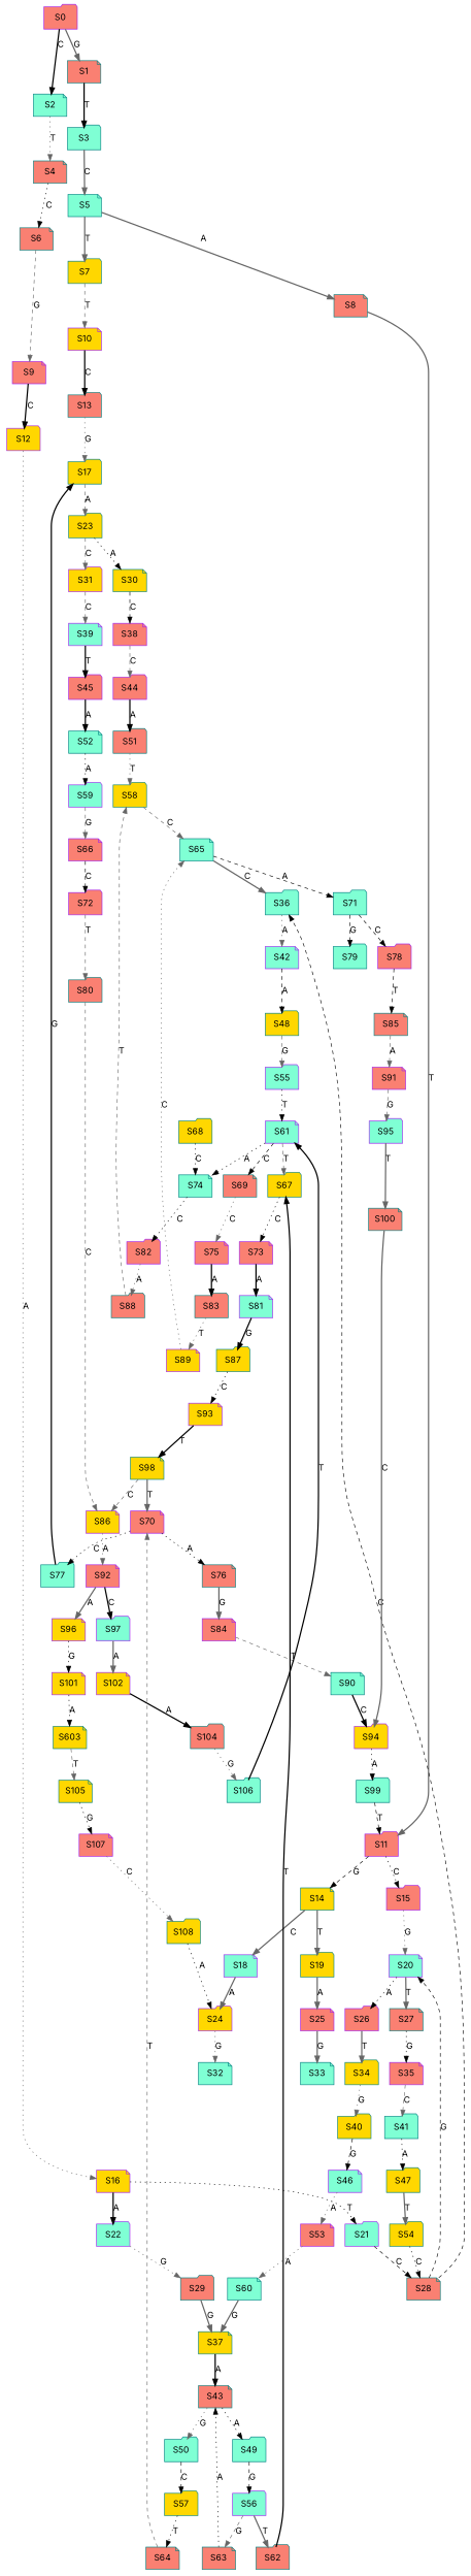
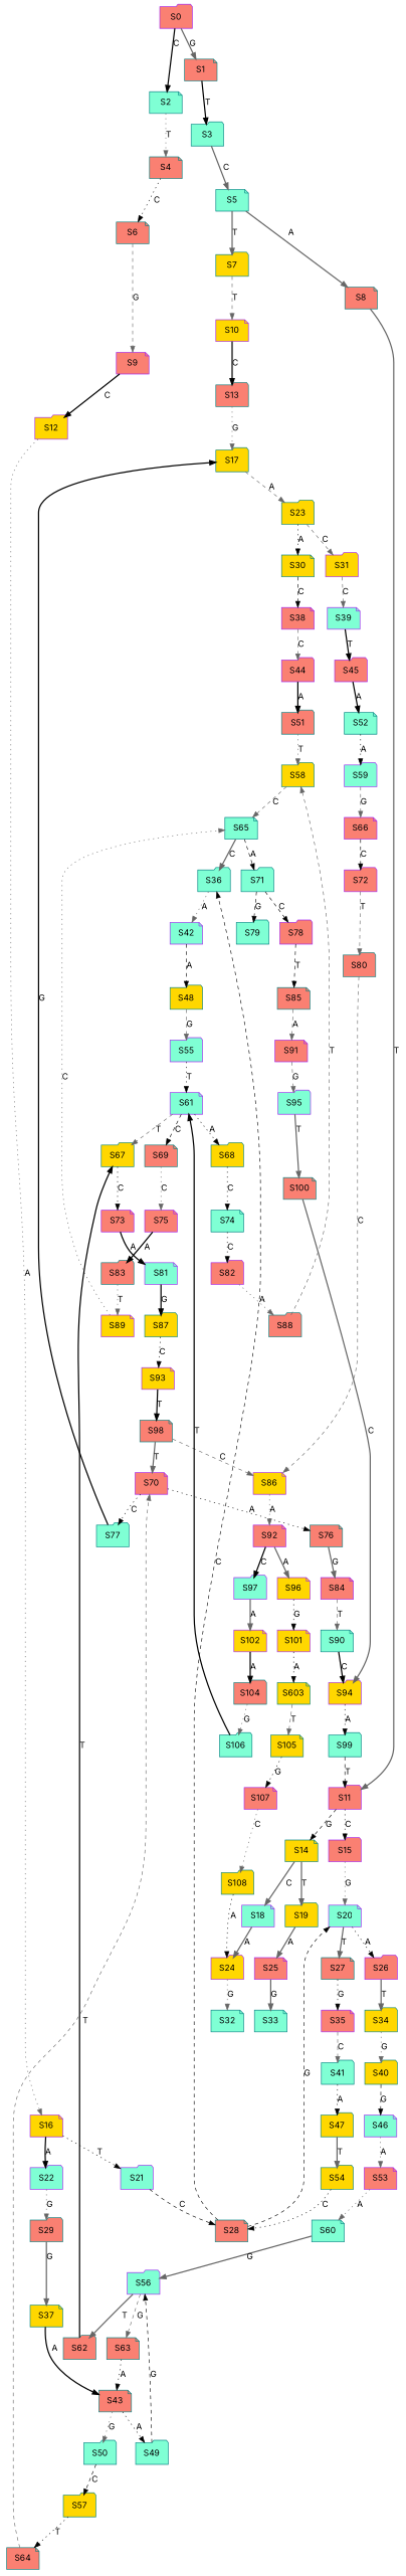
  strict digraph {
    fontname=Inter
    node [color=teal fillcolor=salmon fontname=Inter shape=note style=filled]
    edge [color=gray40 fontname=Inter style=dotted]
    S0 [color=purple shape=folder]
    S1
    S2 [fillcolor=aquamarine]
    S3 [fillcolor=aquamarine shape=folder]
    S4
    S5 [fillcolor=aquamarine]
    S6
    S7 [fillcolor=gold shape=folder]
    S8
    S9 [color=purple]
    S10 [color=purple fillcolor=gold]
    S11 [color=purple shape=folder]
    S12 [color=purple fillcolor=gold shape=folder]
    S13 [shape=folder]
    S14 [fillcolor=gold]
    S15 [color=purple shape=folder]
    S16 [color=purple fillcolor=gold]
    S17 [fillcolor=gold shape=folder]
    S18 [color=purple fillcolor=aquamarine]
    S19 [fillcolor=gold shape=folder]
    S20 [color=purple fillcolor=aquamarine]
    S21 [color=purple fillcolor=aquamarine shape=folder]
    S22 [color=purple fillcolor=aquamarine shape=folder]
    S23 [fillcolor=gold shape=folder]
    S24 [color=purple fillcolor=gold shape=folder]
    S25 [color=purple]
    S26 [color=purple shape=folder]
    S27
    S28
    S29 [shape=folder]
    S30 [fillcolor=gold]
    S31 [color=purple fillcolor=gold shape=folder]
    S32 [fillcolor=aquamarine]
    S33 [fillcolor=aquamarine]
    S34 [fillcolor=gold shape=folder]
    S35 [color=purple]
    S36 [fillcolor=aquamarine shape=folder]
    S37 [fillcolor=gold]
    S38 [color=purple]
    S39 [color=purple fillcolor=aquamarine]
    S40 [fillcolor=gold shape=folder]
    S41 [fillcolor=aquamarine shape=folder]
    S42 [color=purple fillcolor=aquamarine]
    S43
    S44 [color=purple shape=folder]
    S45 [color=purple shape=folder]
    S46 [color=purple fillcolor=aquamarine]
    S47 [fillcolor=gold shape=folder]
    S48 [fillcolor=gold shape=folder]
    S49 [fillcolor=aquamarine shape=folder]
    S50 [fillcolor=aquamarine shape=folder]
    S51 [shape=folder]
    S52 [fillcolor=aquamarine]
    S53 [color=purple]
    S54 [fillcolor=gold shape=folder]
    S55 [color=purple fillcolor=aquamarine shape=folder]
    S56 [color=purple fillcolor=aquamarine shape=folder]
    S57 [fillcolor=gold shape=folder]
    S58 [fillcolor=gold shape=folder]
    S59 [color=purple fillcolor=aquamarine shape=folder]
    S60 [fillcolor=aquamarine]
    S61 [color=purple fillcolor=aquamarine]
    S62 [shape=folder]
    S63
    S64
    S65 [fillcolor=aquamarine]
    S66 [color=purple]
    S67 [fillcolor=gold shape=folder]
    S68 [fillcolor=gold shape=folder]
    S69
    S70 [color=purple]
    S71 [fillcolor=aquamarine shape=folder]
    S72 [color=purple shape=folder]
    S73 [color=purple]
    S74 [fillcolor=aquamarine]
    S75 [color=purple]
    S76
    S77 [fillcolor=aquamarine shape=folder]
    S78 [color=purple shape=folder]
    S79 [fillcolor=aquamarine shape=folder]
    S80 [shape=folder]
    S81 [color=purple fillcolor=aquamarine]
    S82 [color=purple shape=folder]
    S83 [shape=folder]
    S84 [color=purple]
    S85
    S86 [color=purple fillcolor=gold]
    S87 [fillcolor=gold shape=folder]
    S88 [shape=folder]
    S89 [color=purple fillcolor=gold]
    S90 [fillcolor=aquamarine]
    S91 [color=purple]
    S92 [color=purple]
    S93 [color=purple fillcolor=gold]
    S94 [color=purple fillcolor=gold shape=folder]
    S95 [color=purple fillcolor=aquamarine shape=folder]
    S96 [color=purple fillcolor=gold]
    S97 [color=purple fillcolor=aquamarine shape=folder]
-   S98 [fillcolor=gold]
+   S98
    S99 [fillcolor=aquamarine shape=folder]
    S100
    S101 [color=purple fillcolor=gold]
    S102 [color=purple fillcolor=gold]
    n104 [fillcolor=gold label=S603]
    S104 [shape=folder]
    S105 [fillcolor=gold]
    S106 [fillcolor=aquamarine shape=folder]
    S107 [color=purple]
    S108 [fillcolor=gold shape=folder]
    S0 -> S1 [label=G style=bold]
    S0 -> S2 [color=black label=C style=bold]
    S1 -> S3 [color=black label=T style=bold]
    S2 -> S4 [label=T]
    S3 -> S5 [label=C style=bold]
    S4 -> S6 [color=black label=C]
    S5 -> S7 [label=T style=bold]
    S5 -> S8 [label=A style=bold]
    S6 -> S9 [label=G style=dashed]
    S7 -> S10 [label=T style=dashed]
    S8 -> S11 [label=T style=bold]
    S9 -> S12 [color=black label=C style=bold]
    S10 -> S13 [color=black label=C style=bold]
    S11 -> S14 [color=black label=G style=dashed]
    S11 -> S15 [color=black label=C]
    S12 -> S16 [label=A]
    S13 -> S17 [label=G]
    S14 -> S18 [label=C style=bold]
    S14 -> S19 [label=T style=bold]
    S15 -> S20 [label=G]
    S16 -> S21 [color=black label=T]
    S16 -> S22 [color=black label=A style=bold]
    S17 -> S23 [label=A style=dashed]
    S18 -> S24 [label=A style=bold]
    S19 -> S25 [label=A style=bold]
    S20 -> S26 [color=black label=A]
    S20 -> S27 [label=T style=bold]
    S21 -> S28 [color=black label=C style=dashed]
    S22 -> S29 [label=G]
    S23 -> S30 [color=black label=A]
    S23 -> S31 [label=C style=dashed]
    S24 -> S32 [label=G]
    S25 -> S33 [label=G style=bold]
    S26 -> S34 [label=T style=bold]
    S27 -> S35 [color=black label=G]
    S28 -> S20 [color=black label=G style=dashed]
    S28 -> S36 [color=black label=C style=dashed]
    S29 -> S37 [label=G style=bold]
    S30 -> S38 [color=black label=C style=dashed]
    S31 -> S39 [label=C style=dashed]
    S34 -> S40 [label=G]
    S35 -> S41 [label=C style=dashed]
    S36 -> S42 [label=A]
    S37 -> S43 [color=black label=A style=bold]
    S38 -> S44 [label=C style=dashed]
    S39 -> S45 [color=black label=T style=bold]
    S40 -> S46 [color=black label=G style=dashed]
    S41 -> S47 [color=black label=A]
    S42 -> S48 [color=black label=A style=dashed]
    S43 -> S49 [color=black label=A]
    S43 -> S50 [label=G]
    S44 -> S51 [color=black label=A style=bold]
    S45 -> S52 [color=black label=A style=bold]
    S46 -> S53 [label=A]
    S47 -> S54 [label=T style=bold]
    S48 -> S55 [label=G style=dashed]
    S49 -> S56 [color=black label=G style=dashed]
    S50 -> S57 [color=black label=C style=dashed]
    S51 -> S58 [label=T]
    S52 -> S59 [color=black label=A]
    S53 -> S60 [label=A]
    S54 -> S28 [color=black label=C]
    S55 -> S61 [color=black label=T]
    S56 -> S62 [label=T style=bold]
    S56 -> S63 [label=G style=dashed]
    S57 -> S64 [color=black label=T]
    S58 -> S65 [label=C style=dashed]
    S59 -> S66 [label=G style=dashed]
-   S60 -> S37 [label=G style=bold]
+   S60 -> S56 [label=G style=bold]
    S61 -> S67 [label=T style=dashed]
-   S61 -> S74 [color=black label=A]
+   S61 -> S68 [color=black label=A]
    S61 -> S69 [color=black label=C style=dashed]
    S62 -> S67 [color=black label=T style=bold]
    S63 -> S43 [color=black label=A]
    S64 -> S70 [label=T style=dashed]
    S65 -> S36 [label=C style=bold]
    S65 -> S71 [color=black label=A style=dashed]
    S66 -> S72 [color=black label=C style=dashed]
    S67 -> S73 [color=black label=C]
    S68 -> S74 [color=black label=C]
    S69 -> S75 [label=C]
    S70 -> S76 [color=black label=A]
    S70 -> S77 [color=black label=C]
    S71 -> S78 [color=black label=C style=dashed]
    S71 -> S79 [color=black label=G style=dashed]
    S72 -> S80 [label=T style=dashed]
    S73 -> S81 [color=black label=A style=bold]
    S74 -> S82 [color=black label=C]
    S75 -> S83 [color=black label=A style=bold]
    S76 -> S84 [label=G style=bold]
    S77 -> S17 [color=black label=G style=bold]
    S78 -> S85 [color=black label=T style=dashed]
    S80 -> S86 [label=C style=dashed]
    S81 -> S87 [color=black label=G style=bold]
    S82 -> S88 [label=A]
    S83 -> S89 [label=T]
    S84 -> S90 [label=T style=dashed]
    S85 -> S91 [label=A style=dashed]
    S86 -> S92 [label=A]
    S87 -> S93 [color=black label=C]
    S88 -> S58 [label=T style=dashed]
    S89 -> S65 [label=C]
    S90 -> S94 [color=black label=C style=bold]
    S91 -> S95 [label=G style=dashed]
    S92 -> S96 [label=A style=bold]
    S92 -> S97 [color=black label=C style=bold]
    S93 -> S98 [color=black label=T style=bold]
    S94 -> S99 [color=black label=A]
    S95 -> S100 [label=T style=bold]
    S96 -> S101 [color=black label=G]
    S97 -> S102 [label=A style=bold]
    S98 -> S70 [label=T style=bold]
    S98 -> S86 [label=C style=dashed]
    S99 -> S11 [color=black label=T style=dashed]
    S100 -> S94 [label=C style=bold]
    S101 -> n104 [color=black label=A]
    S102 -> S104 [color=black label=A style=bold]
    n104 -> S105 [label=T style=dashed]
    S104 -> S106 [label=G]
    S105 -> S107 [color=black label=G]
    S106 -> S61 [color=black label=T style=bold]
    S107 -> S108 [label=C]
    S108 -> S24 [color=black label=A]
  }
